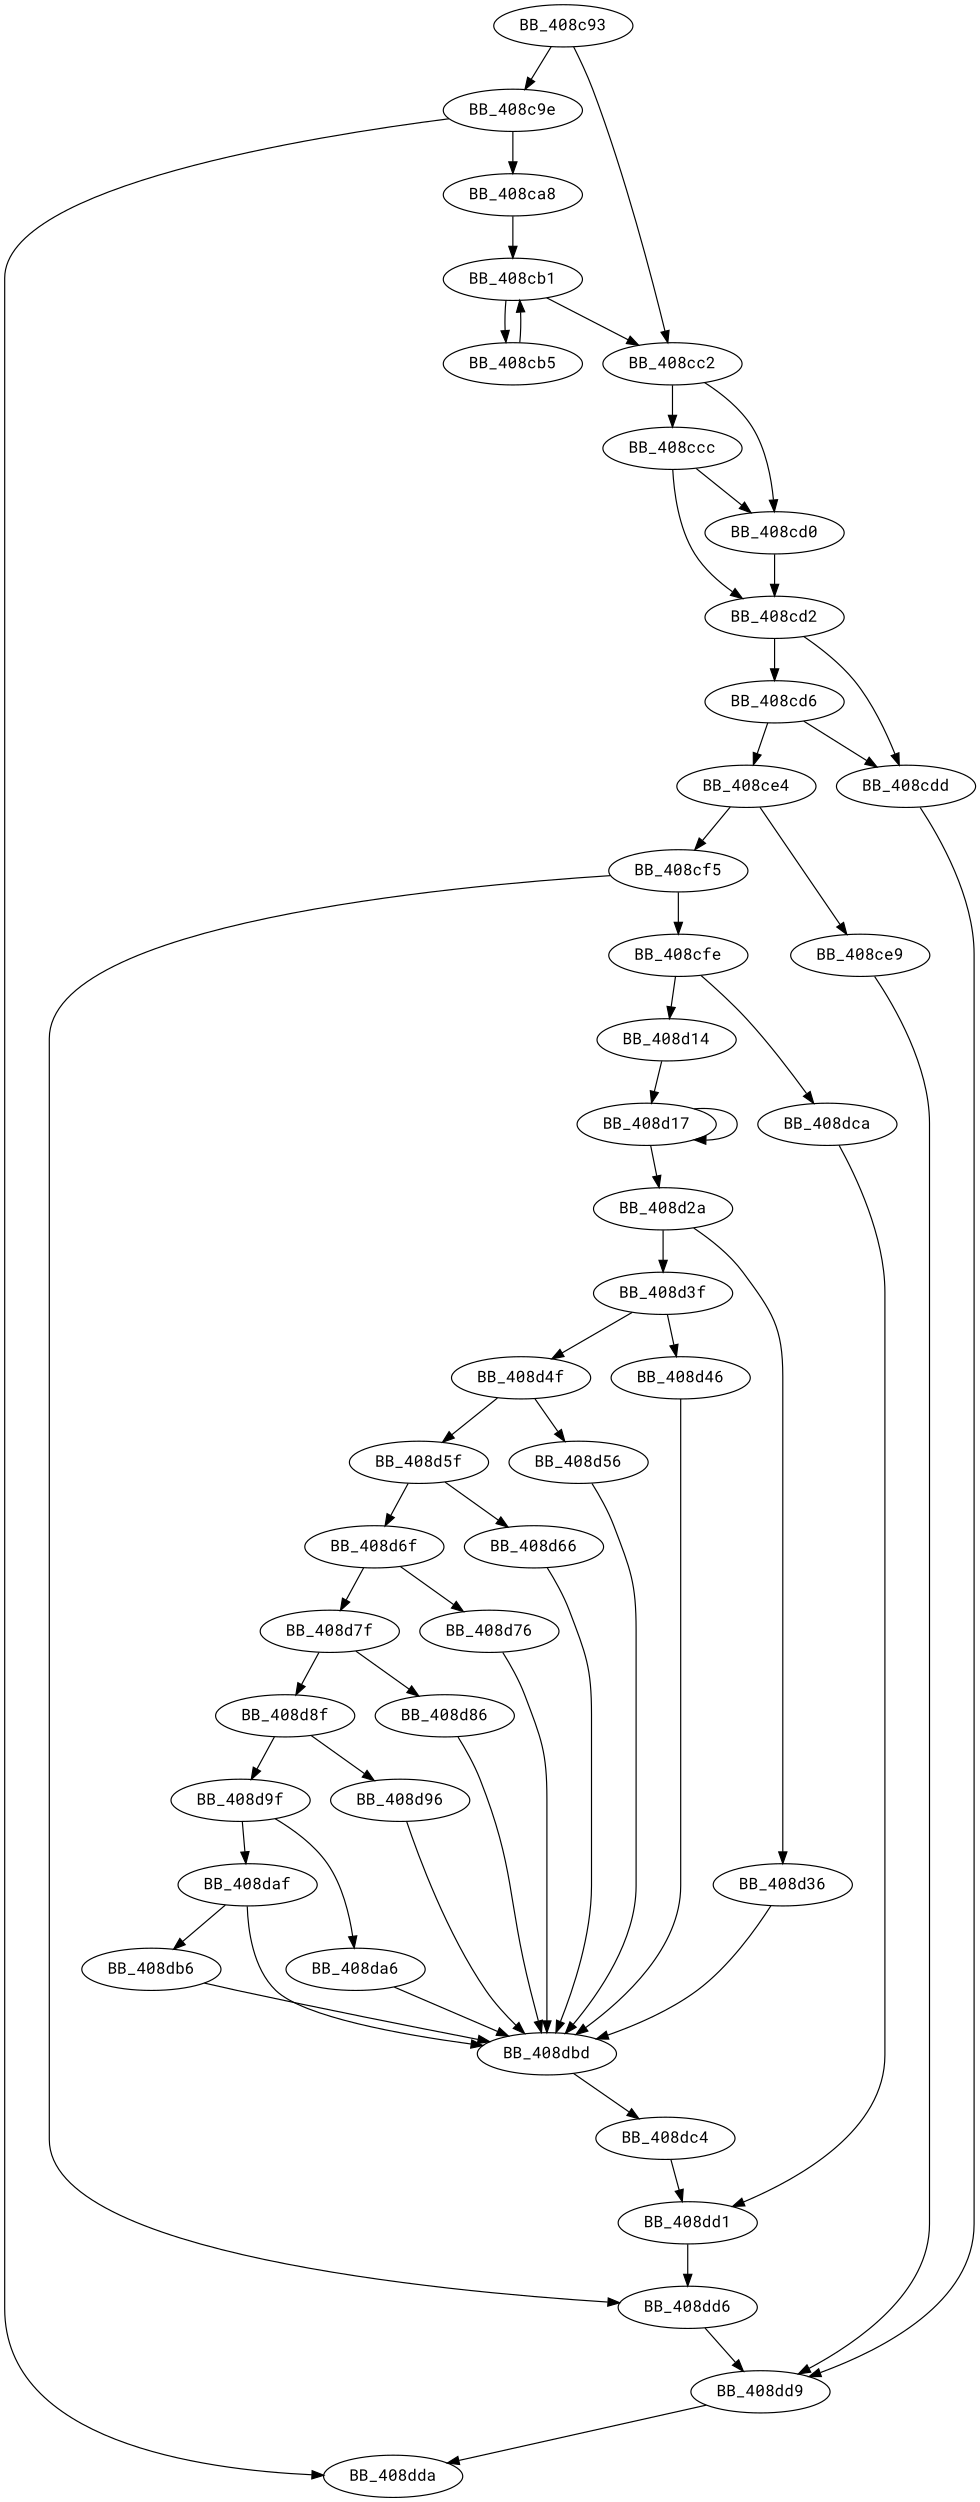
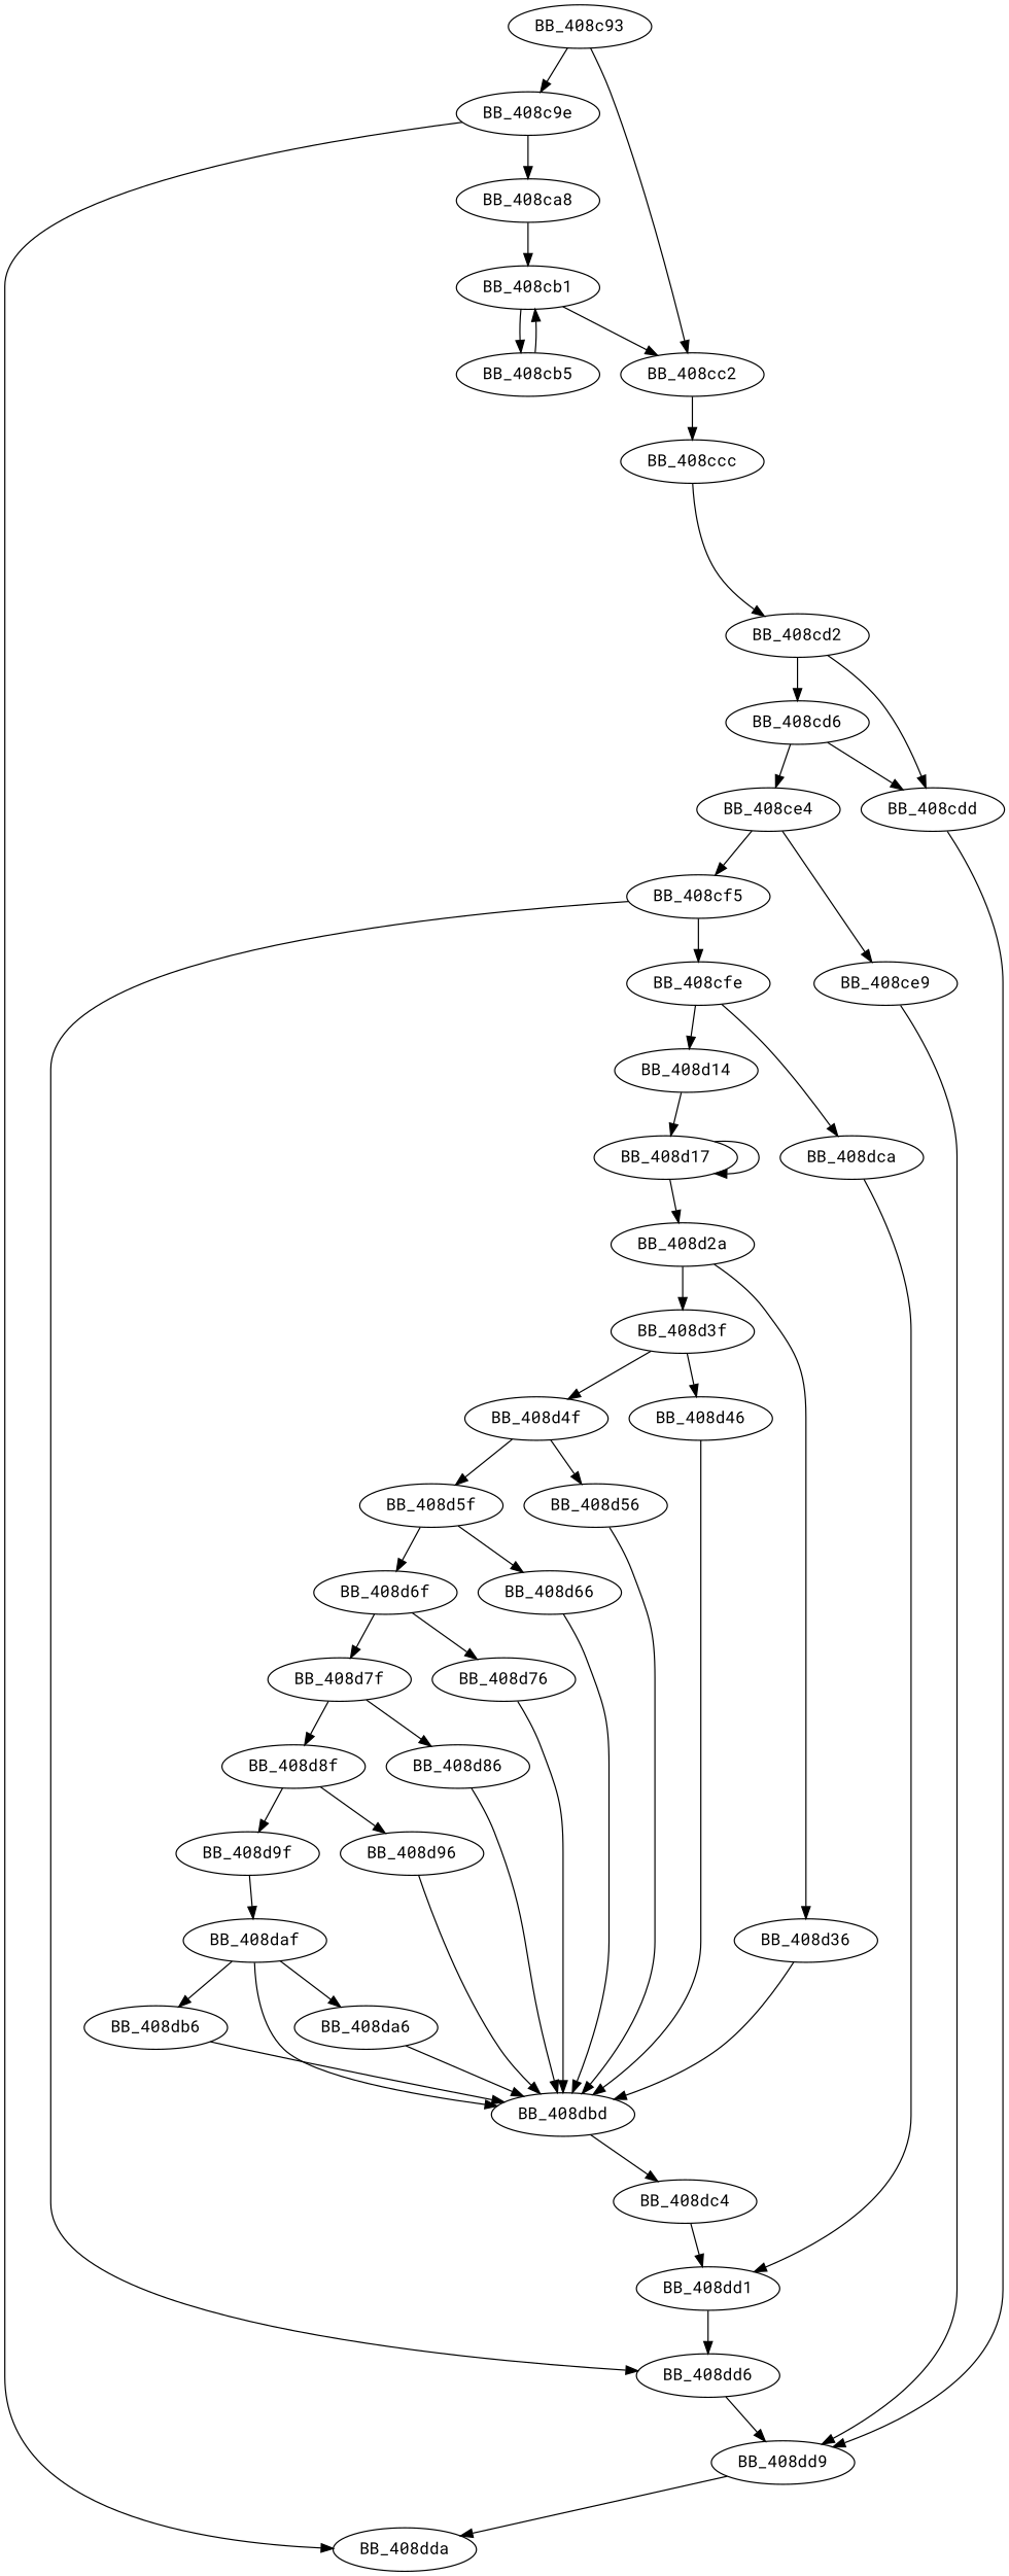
  digraph {
    fontname="Roboto Mono"
    node [fontname="Roboto Mono"]
    edge [fontname="Roboto Mono"]
    BB_408c93
    BB_408c9e
    BB_408cc2
    BB_408ca8
    BB_408dda
    BB_408cb1
    BB_408cb5
    BB_408ccc
-   BB_408cd0
    BB_408cd2
    BB_408cd6
    BB_408cdd
    BB_408ce4
    BB_408dd9
    BB_408ce9
    BB_408cf5
    BB_408cfe
    BB_408dd6
    BB_408d14
    BB_408dca
    BB_408d17
    BB_408dd1
    BB_408d2a
    BB_408d36
    BB_408d3f
    BB_408dbd
    BB_408d46
    BB_408d4f
    BB_408dc4
    BB_408d56
    BB_408d5f
    BB_408d66
    BB_408d6f
    BB_408d76
    BB_408d7f
    BB_408d86
    BB_408d8f
    BB_408d96
    BB_408d9f
    BB_408da6
    BB_408daf
    BB_408db6
    BB_408c93 -> BB_408c9e
    BB_408c93 -> BB_408cc2
    BB_408c9e -> BB_408ca8
    BB_408c9e -> BB_408dda
    BB_408cc2 -> BB_408ccc
-   BB_408cc2 -> BB_408cd0
    BB_408ca8 -> BB_408cb1
    BB_408cb1 -> BB_408cc2
    BB_408cb1 -> BB_408cb5
    BB_408cb5 -> BB_408cb1
-   BB_408ccc -> BB_408cd0
    BB_408ccc -> BB_408cd2
-   BB_408cd0 -> BB_408cd2
    BB_408cd2 -> BB_408cd6
    BB_408cd2 -> BB_408cdd
    BB_408cd6 -> BB_408cdd
    BB_408cd6 -> BB_408ce4
    BB_408cdd -> BB_408dd9
    BB_408ce4 -> BB_408ce9
    BB_408ce4 -> BB_408cf5
    BB_408dd9 -> BB_408dda
    BB_408ce9 -> BB_408dd9
    BB_408cf5 -> BB_408cfe
    BB_408cf5 -> BB_408dd6
    BB_408cfe -> BB_408d14
    BB_408cfe -> BB_408dca
    BB_408dd6 -> BB_408dd9
    BB_408d14 -> BB_408d17
    BB_408dca -> BB_408dd1
    BB_408d17 -> BB_408d17
    BB_408d17 -> BB_408d2a
    BB_408dd1 -> BB_408dd6
    BB_408d2a -> BB_408d36
    BB_408d2a -> BB_408d3f
    BB_408d36 -> BB_408dbd
    BB_408d3f -> BB_408d46
    BB_408d3f -> BB_408d4f
    BB_408dbd -> BB_408dc4
    BB_408d46 -> BB_408dbd
    BB_408d4f -> BB_408d56
    BB_408d4f -> BB_408d5f
    BB_408dc4 -> BB_408dd1
    BB_408d56 -> BB_408dbd
    BB_408d5f -> BB_408d66
    BB_408d5f -> BB_408d6f
    BB_408d66 -> BB_408dbd
    BB_408d6f -> BB_408d76
    BB_408d6f -> BB_408d7f
    BB_408d76 -> BB_408dbd
    BB_408d7f -> BB_408d86
    BB_408d7f -> BB_408d8f
    BB_408d86 -> BB_408dbd
    BB_408d8f -> BB_408d96
    BB_408d8f -> BB_408d9f
    BB_408d96 -> BB_408dbd
-   BB_408d9f -> BB_408da6
+   BB_408daf -> BB_408da6
    BB_408d9f -> BB_408daf
    BB_408da6 -> BB_408dbd
    BB_408daf -> BB_408dbd
    BB_408daf -> BB_408db6
    BB_408db6 -> BB_408dbd
  }
